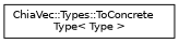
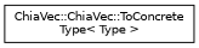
  digraph {
    rankdir=LR
-   n1 [color=black fillcolor=white fontname=Helvetica fontsize=10 height=0.2 label="ChiaVec::Types::ToConcrete\lType\< Type \>" shape=record style=filled width=0.4]
+   n1 [color=black fillcolor=white fontname=Helvetica fontsize=10 height=0.2 label="ChiaVec::ChiaVec::ToConcrete\lType\< Type \>" shape=record style=filled width=0.4]
  }
